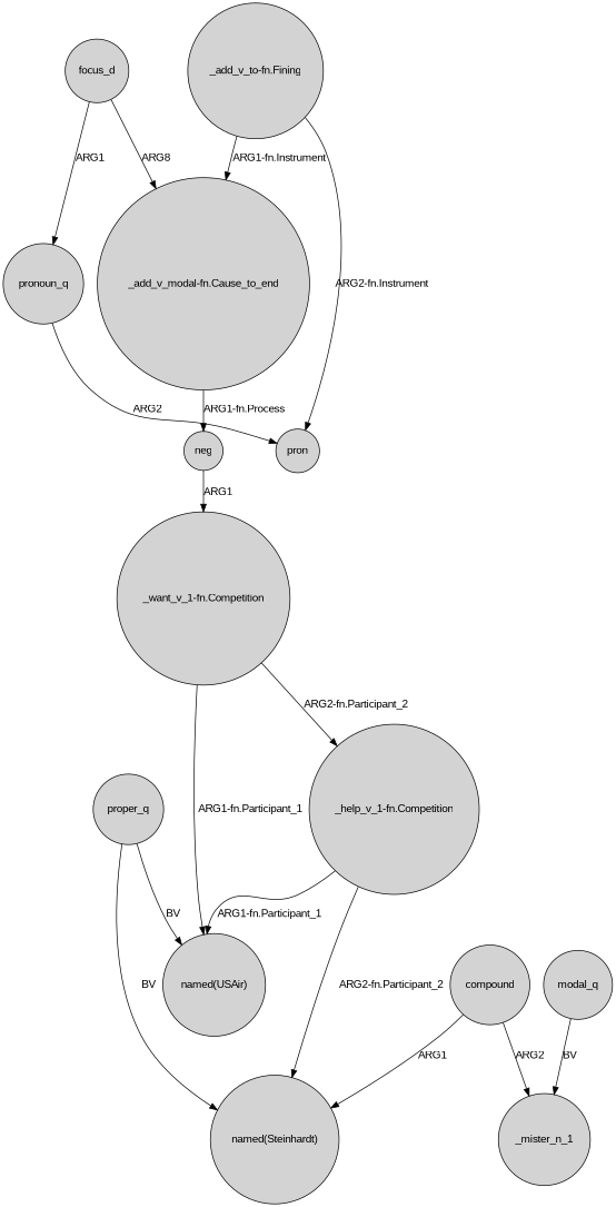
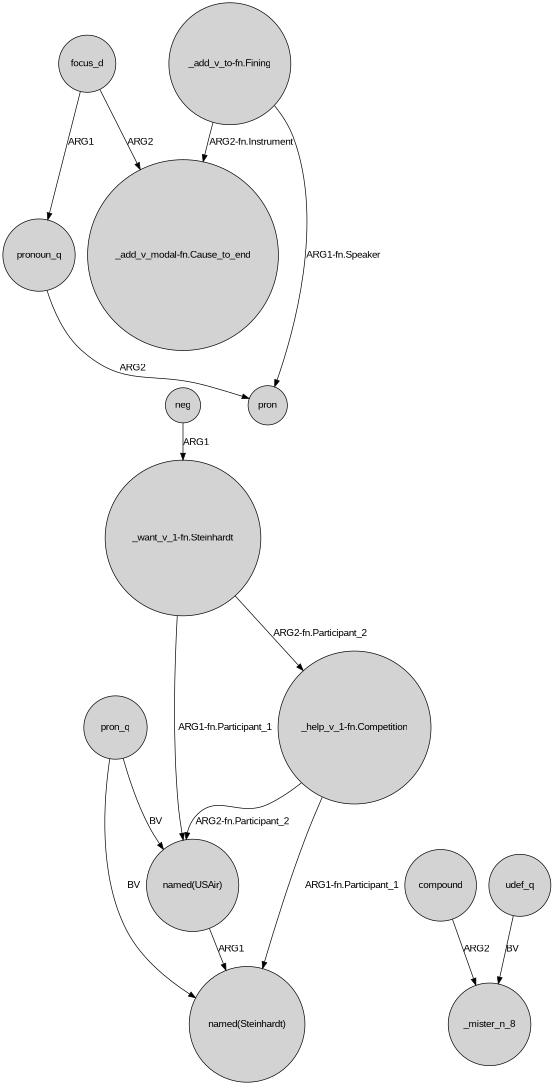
  digraph {
    fontname="Liberation Sans"
    node [fontname="Liberation Sans" shape=circle style=filled]
    edge [fontname="Liberation Sans"]
    n1 [label="_add_v_modal-fn.Cause_to_end"]
    focus_d
    pronoun_q
    "_add_v_to-fn.Fining"
    pron
    neg
    compound
    "named(Steinhardt)"
-   _mister_n_1
-   "_want_v_1-fn.Competition"
-   proper_q
+   _mister_n_1 [label=_mister_n_8]
+   "_want_v_1-fn.Competition" [label="_want_v_1-fn.Steinhardt"]
+   proper_q [label=pron_q]
    "named(USAir)"
    "_help_v_1-fn.Competition"
-   udef_q [label=modal_q]
-   n1 -> neg [label="ARG1-fn.Process"]
-   focus_d -> n1 [label=ARG8]
+   udef_q
+   focus_d -> n1 [label=ARG2]
    focus_d -> pronoun_q [label=ARG1]
    pronoun_q -> pron [label=ARG2]
-   "_add_v_to-fn.Fining" -> n1 [label="ARG1-fn.Instrument"]
-   "_add_v_to-fn.Fining" -> pron [label="ARG2-fn.Instrument"]
+   "_add_v_to-fn.Fining" -> n1 [label="ARG2-fn.Instrument"]
+   "_add_v_to-fn.Fining" -> pron [label="ARG1-fn.Speaker"]
    neg -> "_want_v_1-fn.Competition" [label=ARG1]
-   compound -> "named(Steinhardt)" [label=ARG1]
+   "named(USAir)" -> "named(Steinhardt)" [label=ARG1]
    compound -> _mister_n_1 [label=ARG2]
    "_want_v_1-fn.Competition" -> "named(USAir)" [label="ARG1-fn.Participant_1"]
    "_want_v_1-fn.Competition" -> "_help_v_1-fn.Competition" [label="ARG2-fn.Participant_2"]
    proper_q -> "named(Steinhardt)" [label=BV]
    proper_q -> "named(USAir)" [label=BV]
-   "_help_v_1-fn.Competition" -> "named(Steinhardt)" [label="ARG2-fn.Participant_2"]
-   "_help_v_1-fn.Competition" -> "named(USAir)" [label="ARG1-fn.Participant_1"]
+   "_help_v_1-fn.Competition" -> "named(Steinhardt)" [label="ARG1-fn.Participant_1"]
+   "_help_v_1-fn.Competition" -> "named(USAir)" [label="ARG2-fn.Participant_2"]
    udef_q -> _mister_n_1 [label=BV]
  }
